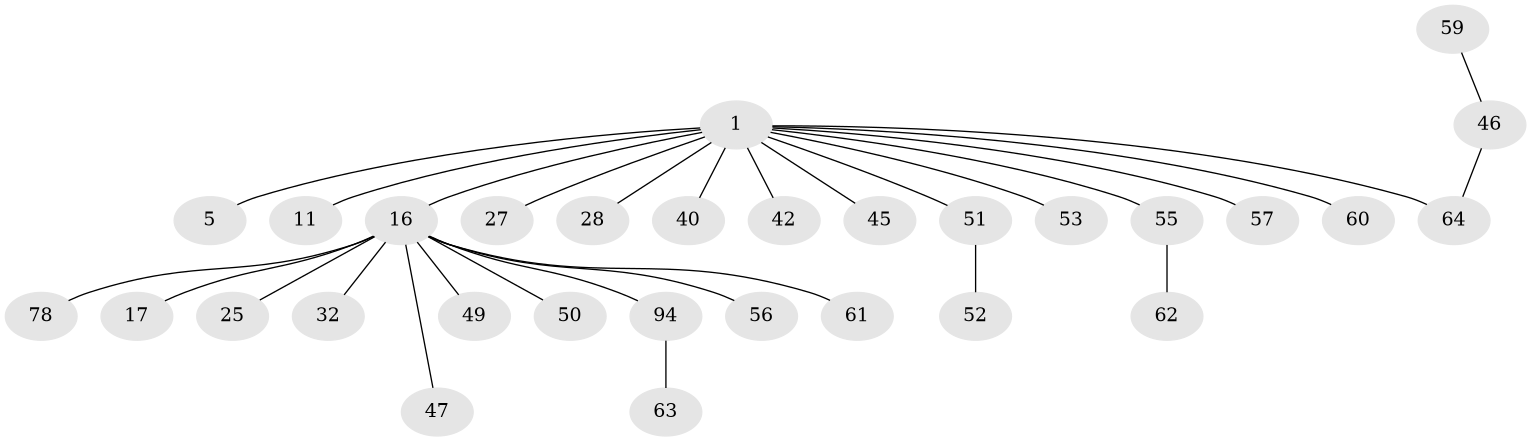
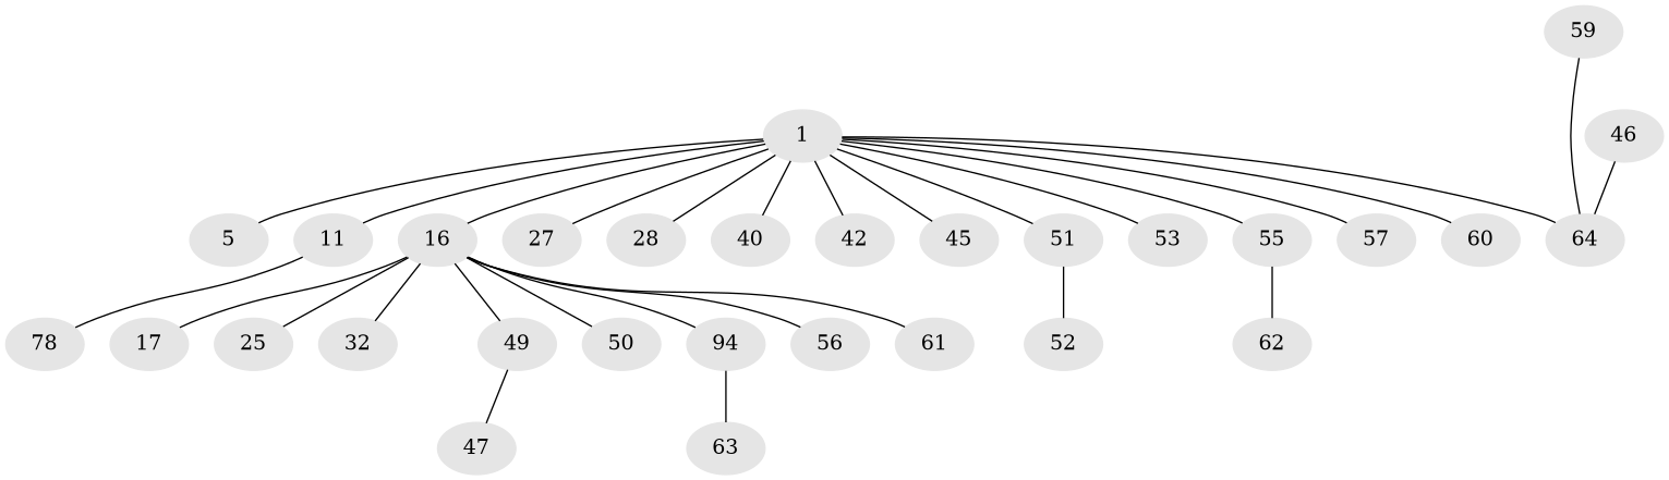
  graph {
    node [color=gray90 style=filled]
    1
    5
    11
    16 [super="+13+8"]
    27
    28
    40
    42
    45 [super="+10"]
    51 [super="+48"]
    53 [super="+19"]
    55
    57
    60 [super="+41"]
    64 [super="+22+39+31+33+35+44"]
    17
    25
    32
    47 [super="+30"]
    49
    50 [super="+34+36"]
    n22 [label=94 super="+37"]
    56
    n24 [label=78]
    61
    52
    62
    63
    46
    59
    1 -- 5
    1 -- 11
    1 -- 16 [weight=3]
    1 -- 27
    1 -- 28
    1 -- 40
    1 -- 42
    1 -- 45
    1 -- 51
    1 -- 53
    1 -- 55
    1 -- 57
    1 -- 60
    1 -- 64
    16 -- 17
    16 -- 25
    16 -- 32
-   16 -- 47
+   49 -- 47
    16 -- 49
    16 -- 50
    16 -- n22
    16 -- 56
-   16 -- n24
+   11 -- n24
    16 -- 61
    51 -- 52
    55 -- 62
    n22 -- 63
    46 -- 64
-   59 -- 46
+   59 -- 64
  }
